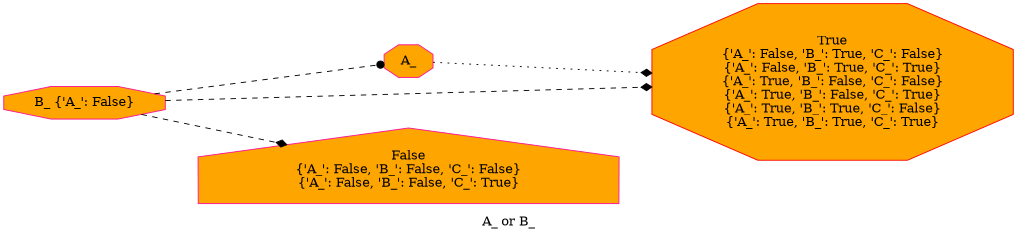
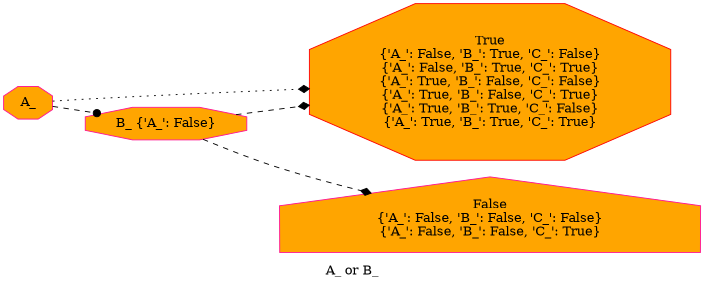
  digraph {
    label="A_ or B_\n\n"
    rankdir=LR
    node [style=filled fillcolor=orange color=deeppink shape=octagon]
    edge [style=dashed arrowhead=diamond]
    n1 [label=A_]
    n2 [label="B_ {'A_': False}"]
    n3 [label="True\n{'A_': False, 'B_': True, 'C_': False}\n{'A_': False, 'B_': True, 'C_': True}\n{'A_': True, 'B_': False, 'C_': False}\n{'A_': True, 'B_': False, 'C_': True}\n{'A_': True, 'B_': True, 'C_': False}\n{'A_': True, 'B_': True, 'C_': True}" color=red]
    n4 [label="False\n{'A_': False, 'B_': False, 'C_': False}\n{'A_': False, 'B_': False, 'C_': True}" shape=house]
-   n2 -> n1 [arrowhead=dot]
+   n1 -> n2 [arrowhead=dot]
    n1 -> n3 [style=dotted]
    n2 -> n3
    n2 -> n4
  }
